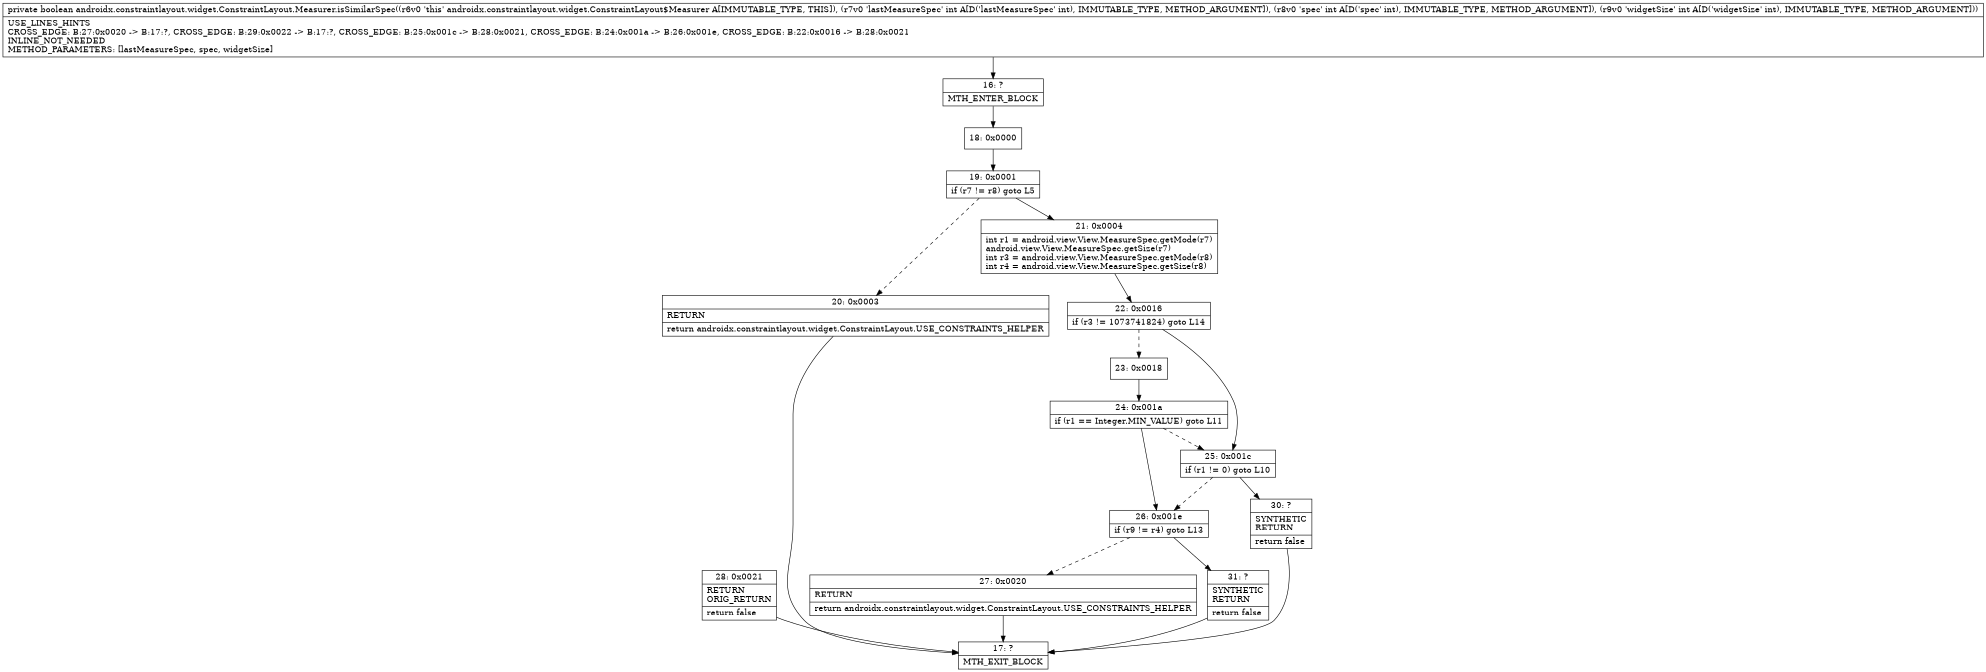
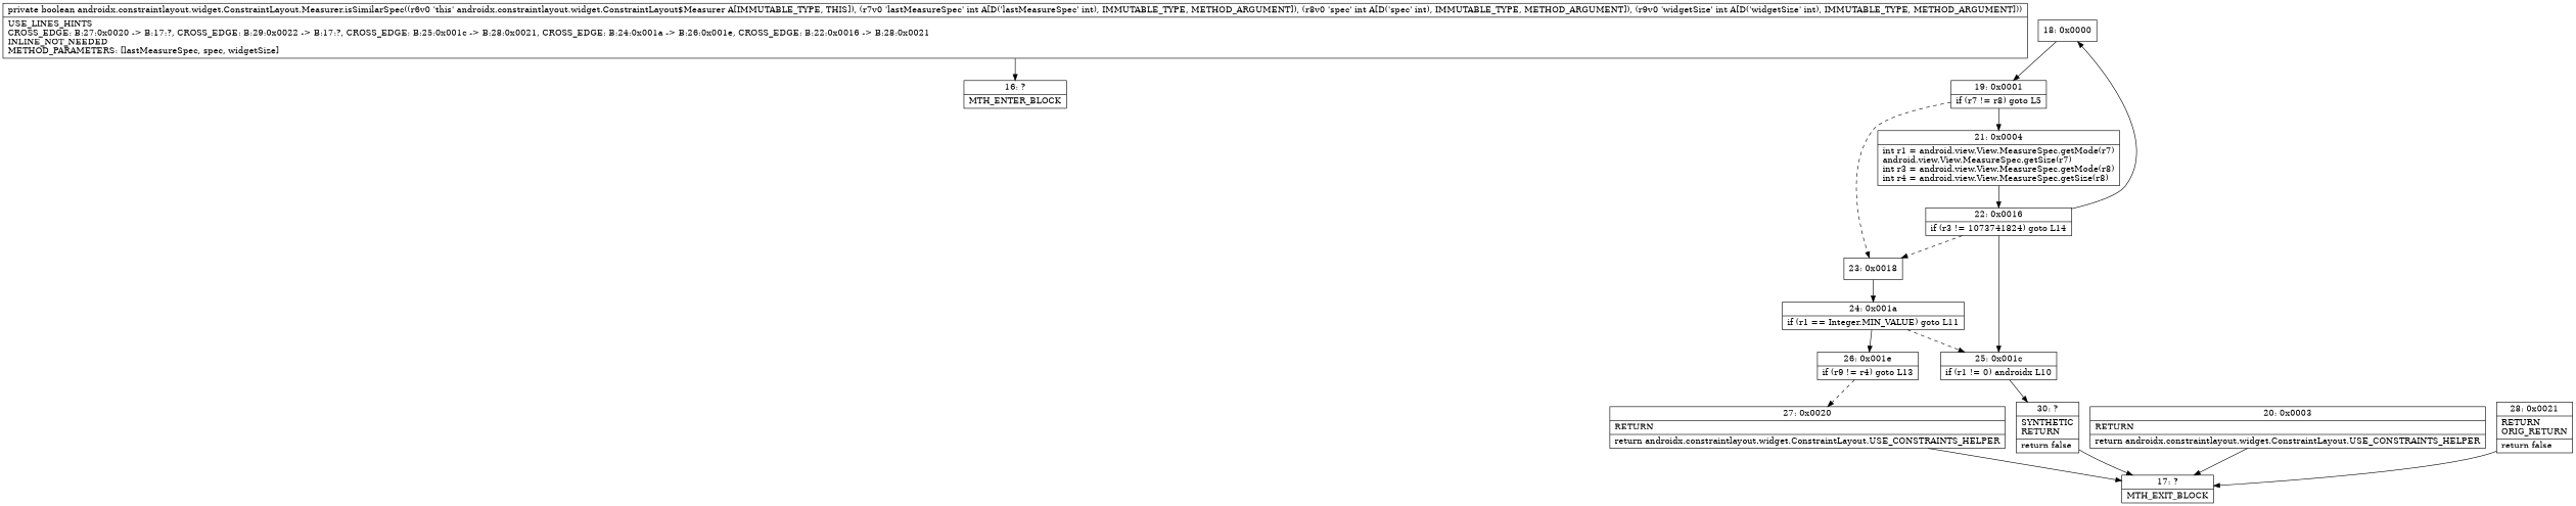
  digraph {
    node [shape=record]
    n1 [label="{16\:\ ?|MTH_ENTER_BLOCK\l}"]
    n2 [label="{18\:\ 0x0000}"]
    n3 [label="{19\:\ 0x0001|if (r7 != r8) goto L5\l}"]
    n4 [label="{20\:\ 0x0003|RETURN\l|return androidx.constraintlayout.widget.ConstraintLayout.USE_CONSTRAINTS_HELPER\l}"]
    n5 [label="{21\:\ 0x0004|int r1 = android.view.View.MeasureSpec.getMode(r7)\landroid.view.View.MeasureSpec.getSize(r7)\lint r3 = android.view.View.MeasureSpec.getMode(r8)\lint r4 = android.view.View.MeasureSpec.getSize(r8)\l}"]
    n6 [label="{17\:\ ?|MTH_EXIT_BLOCK\l}"]
    n7 [label="{22\:\ 0x0016|if (r3 != 1073741824) goto L14\l}"]
    n8 [label="{23\:\ 0x0018}"]
-   n9 [label="{25\:\ 0x001c|if (r1 != 0) goto L10\l}"]
+   n9 [label="{25\:\ 0x001c|if (r1 != 0) androidx L10\l}"]
    n10 [label="{24\:\ 0x001a|if (r1 == Integer.MIN_VALUE) goto L11\l}"]
    n11 [label="{28\:\ 0x0021|RETURN\lORIG_RETURN\l|return false\l}"]
    n12 [label="{26\:\ 0x001e|if (r9 != r4) goto L13\l}"]
    n13 [label="{30\:\ ?|SYNTHETIC\lRETURN\l|return false\l}"]
    n14 [label="{27\:\ 0x0020|RETURN\l|return androidx.constraintlayout.widget.ConstraintLayout.USE_CONSTRAINTS_HELPER\l}"]
-   n15 [label="{31\:\ ?|SYNTHETIC\lRETURN\l|return false\l}"]
    n16 [label="{private boolean androidx.constraintlayout.widget.ConstraintLayout.Measurer.isSimilarSpec((r6v0 'this' androidx.constraintlayout.widget.ConstraintLayout$Measurer A[IMMUTABLE_TYPE, THIS]), (r7v0 'lastMeasureSpec' int A[D('lastMeasureSpec' int), IMMUTABLE_TYPE, METHOD_ARGUMENT]), (r8v0 'spec' int A[D('spec' int), IMMUTABLE_TYPE, METHOD_ARGUMENT]), (r9v0 'widgetSize' int A[D('widgetSize' int), IMMUTABLE_TYPE, METHOD_ARGUMENT]))  | USE_LINES_HINTS\lCROSS_EDGE: B:27:0x0020 \-\> B:17:?, CROSS_EDGE: B:29:0x0022 \-\> B:17:?, CROSS_EDGE: B:25:0x001c \-\> B:28:0x0021, CROSS_EDGE: B:24:0x001a \-\> B:26:0x001e, CROSS_EDGE: B:22:0x0016 \-\> B:28:0x0021\lINLINE_NOT_NEEDED\lMETHOD_PARAMETERS: [lastMeasureSpec, spec, widgetSize]\l}"]
-   n1 -> n2
+   n7 -> n2
    n2 -> n3
-   n3 -> n4 [style=dashed]
+   n3 -> n8 [style=dashed]
    n3 -> n5
    n4 -> n6
    n5 -> n7
    n7 -> n8 [style=dashed]
    n7 -> n9
    n8 -> n10
-   n9 -> n12 [style=dashed]
    n9 -> n13
    n10 -> n9 [style=dashed]
    n10 -> n12
    n11 -> n6
    n12 -> n14 [style=dashed]
-   n12 -> n15
    n13 -> n6
    n14 -> n6
-   n15 -> n6
    n16 -> n1
  }
